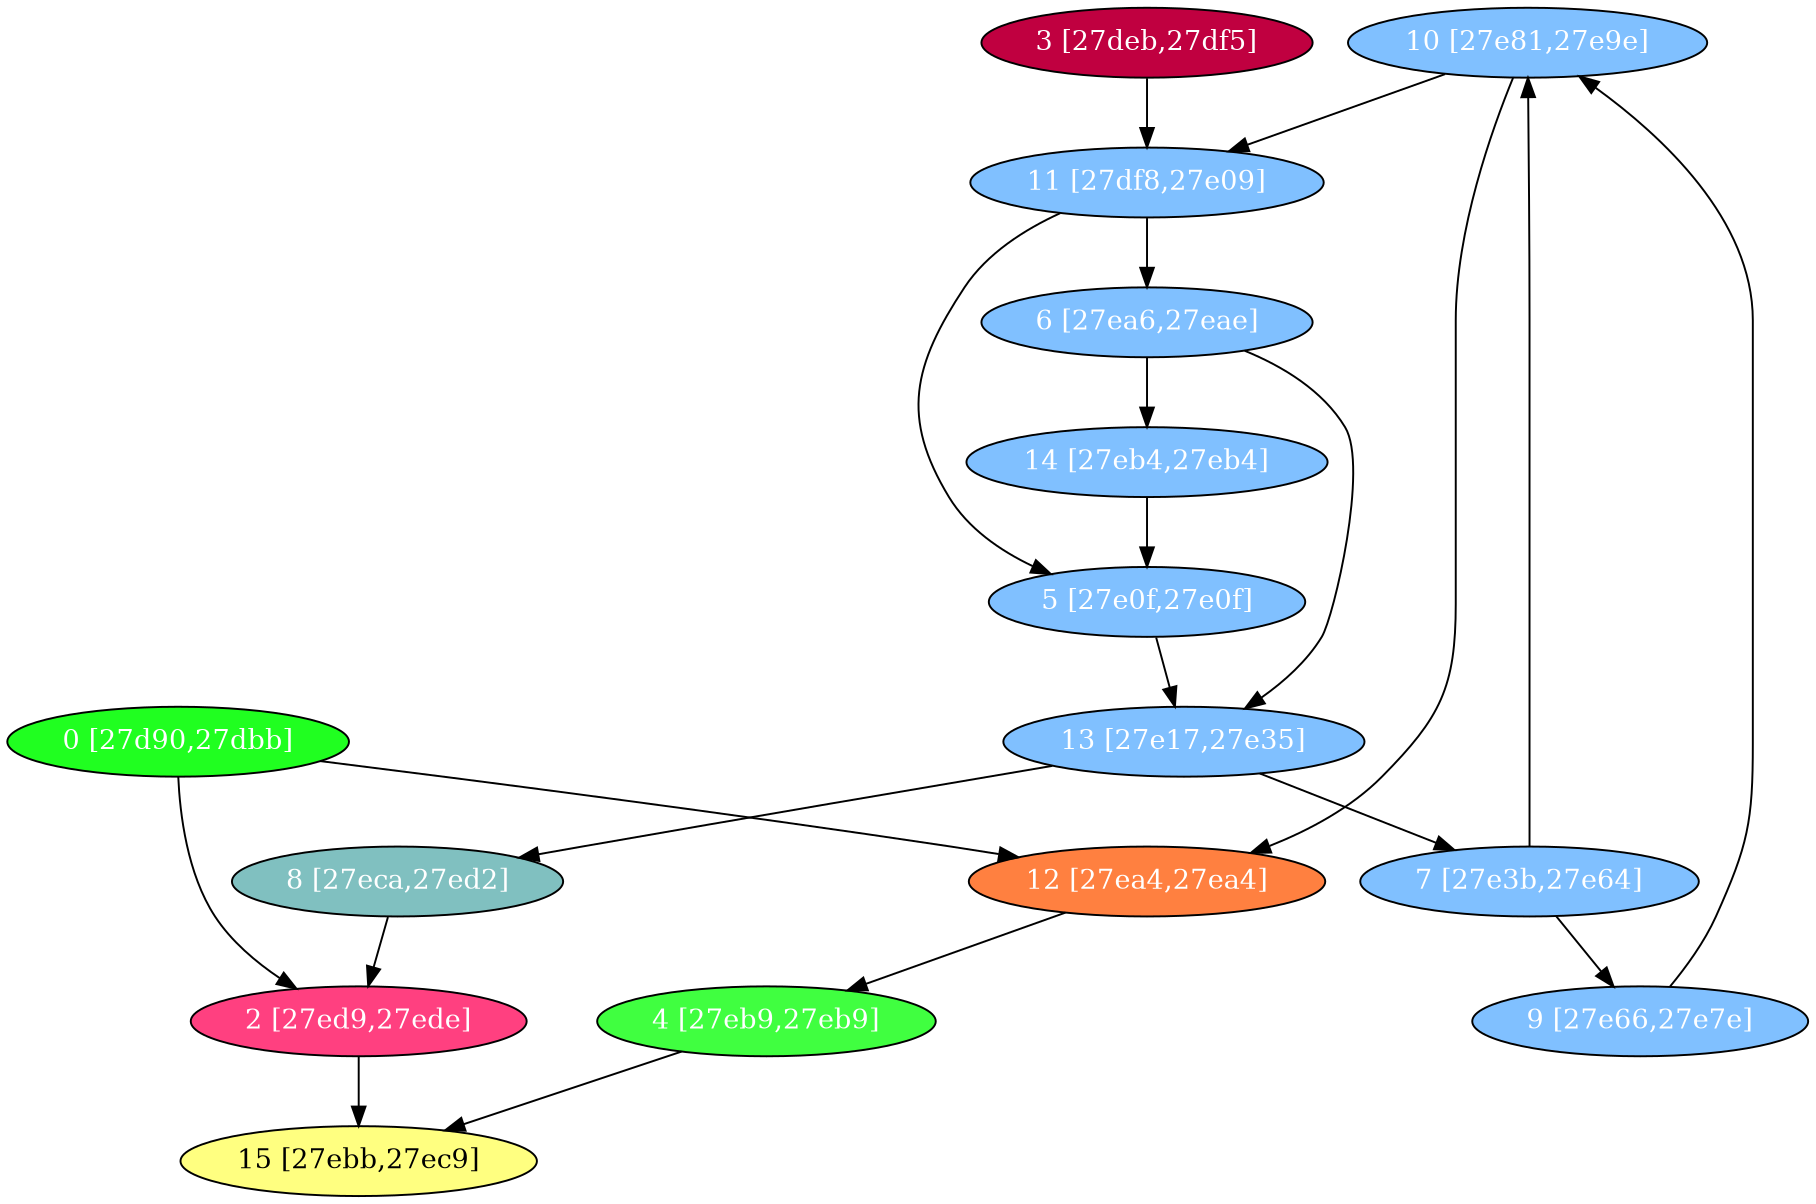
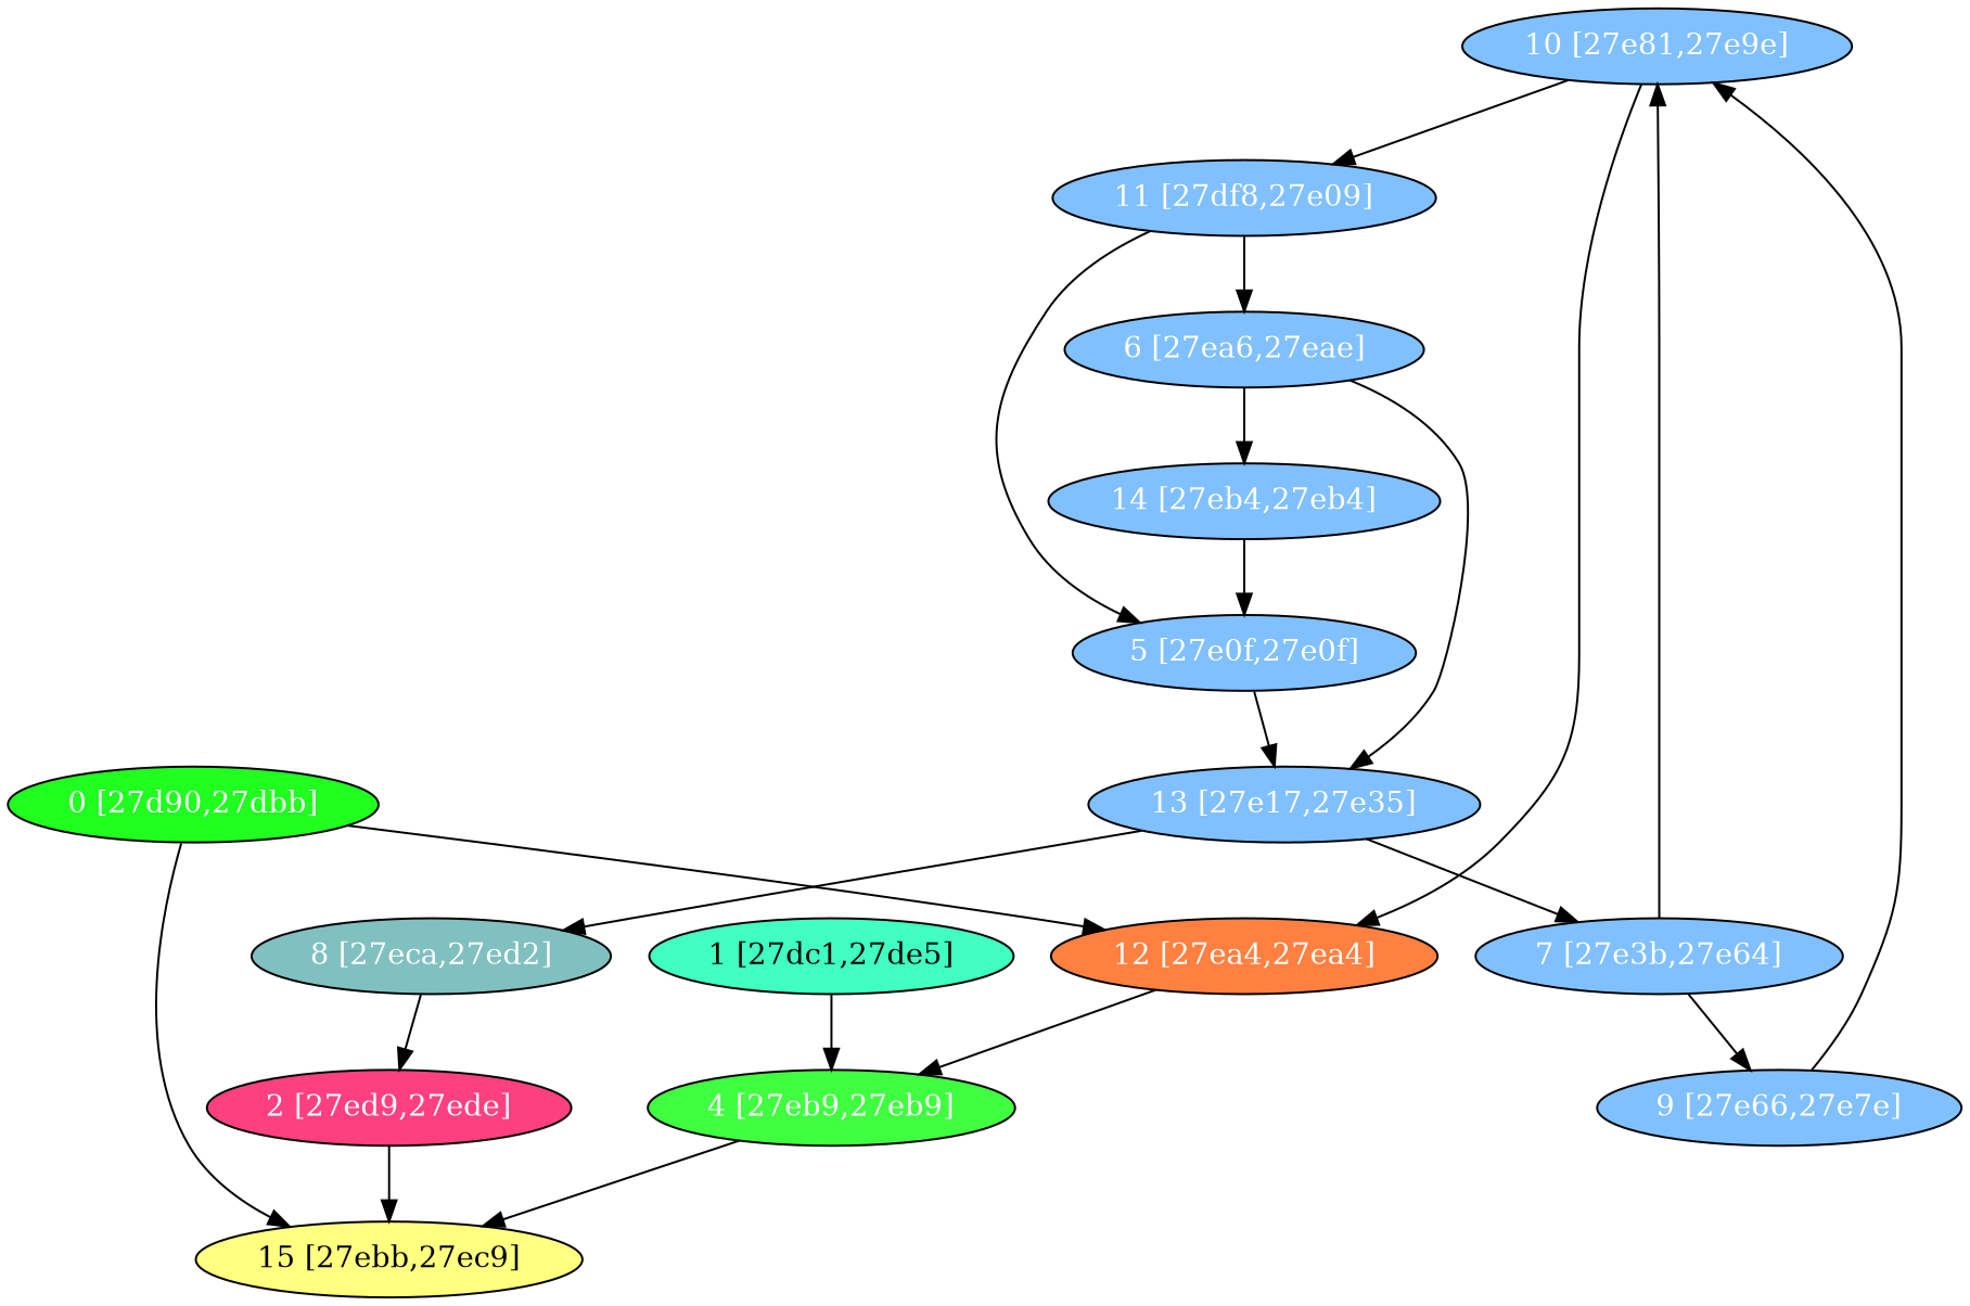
  digraph {
    node [fillcolor="#80C0FF" fontcolor="#ffffff" shape=oval style=filled]
    n1 [fillcolor="#20FF20" label="0 [27d90,27dbb]"]
    n2 [fillcolor="#FF4080" label="2 [27ed9,27ede]"]
    n3 [fillcolor="#FF8040" label="12 [27ea4,27ea4]"]
+   n4 [fillcolor="#40FFC0" fontcolor="#000000" label="1 [27dc1,27de5]"]
    n5 [fillcolor="#40FF40" label="4 [27eb9,27eb9]"]
    n6 [fillcolor="#FFFF80" fontcolor="#000000" label="15 [27ebb,27ec9]"]
-   n7 [fillcolor="#C00040" label="3 [27deb,27df5]"]
    n8 [label="11 [27df8,27e09]"]
    n9 [label="5 [27e0f,27e0f]"]
    n10 [label="6 [27ea6,27eae]"]
    n11 [label="13 [27e17,27e35]"]
    n12 [label="7 [27e3b,27e64]"]
    n13 [fillcolor="#80C0C0" label="8 [27eca,27ed2]"]
    n14 [label="14 [27eb4,27eb4]"]
    n15 [label="9 [27e66,27e7e]"]
    n16 [label="10 [27e81,27e9e]"]
-   n1 -> n2
+   n1 -> n6
    n1 -> n3
    n2 -> n6
    n3 -> n5
+   n4 -> n5
    n5 -> n6
-   n7 -> n8
    n8 -> n9
    n8 -> n10
    n9 -> n11
    n10 -> n11
    n10 -> n14
    n11 -> n12
    n11 -> n13
    n12 -> n15
    n12 -> n16
    n13 -> n2
    n14 -> n9
    n15 -> n16
    n16 -> n3
    n16 -> n8
  }
